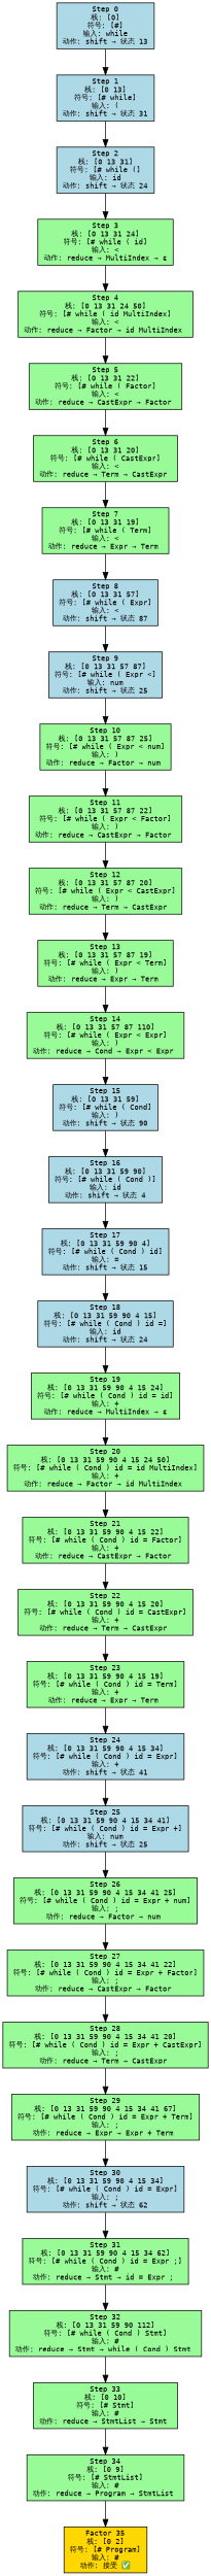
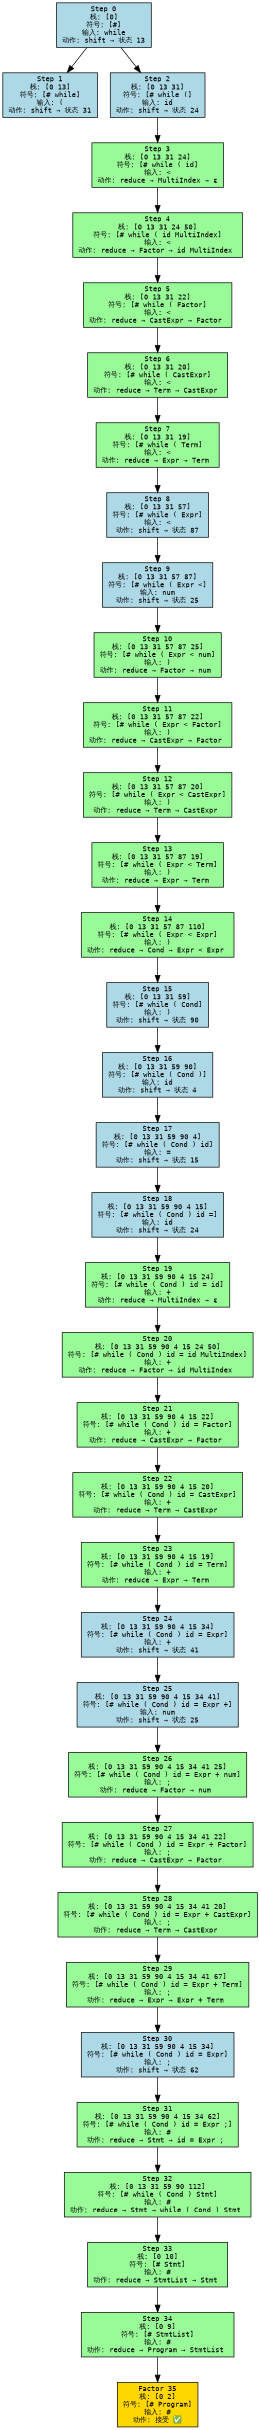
  digraph {
    rankdir=TB
    node [fillcolor=palegreen fontname=monospace fontsize=10 shape=box style=filled]
    edge [fontname=monospace]
    n1 [fillcolor=lightblue label="Step 0\n栈: [0]\n符号: [#]\n输入: while\n动作: shift → 状态 13"]
    n2 [fillcolor=lightblue label="Step 1\n栈: [0 13]\n符号: [# while]\n输入: (\n动作: shift → 状态 31"]
    n3 [fillcolor=lightblue label="Step 2\n栈: [0 13 31]\n符号: [# while (]\n输入: id\n动作: shift → 状态 24"]
    n4 [label="Step 3\n栈: [0 13 31 24]\n符号: [# while ( id]\n输入: <\n动作: reduce → MultiIndex → ε"]
    n5 [label="Step 4\n栈: [0 13 31 24 50]\n符号: [# while ( id MultiIndex]\n输入: <\n动作: reduce → Factor → id MultiIndex "]
    n6 [label="Step 5\n栈: [0 13 31 22]\n符号: [# while ( Factor]\n输入: <\n动作: reduce → CastExpr → Factor "]
    n7 [label="Step 6\n栈: [0 13 31 20]\n符号: [# while ( CastExpr]\n输入: <\n动作: reduce → Term → CastExpr "]
    n8 [label="Step 7\n栈: [0 13 31 19]\n符号: [# while ( Term]\n输入: <\n动作: reduce → Expr → Term "]
    n9 [fillcolor=lightblue label="Step 8\n栈: [0 13 31 57]\n符号: [# while ( Expr]\n输入: <\n动作: shift → 状态 87"]
    n10 [fillcolor=lightblue label="Step 9\n栈: [0 13 31 57 87]\n符号: [# while ( Expr <]\n输入: num\n动作: shift → 状态 25"]
    n11 [label="Step 10\n栈: [0 13 31 57 87 25]\n符号: [# while ( Expr < num]\n输入: )\n动作: reduce → Factor → num "]
    n12 [label="Step 11\n栈: [0 13 31 57 87 22]\n符号: [# while ( Expr < Factor]\n输入: )\n动作: reduce → CastExpr → Factor "]
    n13 [label="Step 12\n栈: [0 13 31 57 87 20]\n符号: [# while ( Expr < CastExpr]\n输入: )\n动作: reduce → Term → CastExpr "]
    n14 [label="Step 13\n栈: [0 13 31 57 87 19]\n符号: [# while ( Expr < Term]\n输入: )\n动作: reduce → Expr → Term "]
    n15 [label="Step 14\n栈: [0 13 31 57 87 110]\n符号: [# while ( Expr < Expr]\n输入: )\n动作: reduce → Cond → Expr < Expr "]
    n16 [fillcolor=lightblue label="Step 15\n栈: [0 13 31 59]\n符号: [# while ( Cond]\n输入: )\n动作: shift → 状态 90"]
    n17 [fillcolor=lightblue label="Step 16\n栈: [0 13 31 59 90]\n符号: [# while ( Cond )]\n输入: id\n动作: shift → 状态 4"]
    n18 [fillcolor=lightblue label="Step 17\n栈: [0 13 31 59 90 4]\n符号: [# while ( Cond ) id]\n输入: =\n动作: shift → 状态 15"]
    n19 [fillcolor=lightblue label="Step 18\n栈: [0 13 31 59 90 4 15]\n符号: [# while ( Cond ) id =]\n输入: id\n动作: shift → 状态 24"]
    n20 [label="Step 19\n栈: [0 13 31 59 90 4 15 24]\n符号: [# while ( Cond ) id = id]\n输入: +\n动作: reduce → MultiIndex → ε"]
    n21 [label="Step 20\n栈: [0 13 31 59 90 4 15 24 50]\n符号: [# while ( Cond ) id = id MultiIndex]\n输入: +\n动作: reduce → Factor → id MultiIndex "]
    n22 [label="Step 21\n栈: [0 13 31 59 90 4 15 22]\n符号: [# while ( Cond ) id = Factor]\n输入: +\n动作: reduce → CastExpr → Factor "]
    n23 [label="Step 22\n栈: [0 13 31 59 90 4 15 20]\n符号: [# while ( Cond ) id = CastExpr]\n输入: +\n动作: reduce → Term → CastExpr "]
    n24 [label="Step 23\n栈: [0 13 31 59 90 4 15 19]\n符号: [# while ( Cond ) id = Term]\n输入: +\n动作: reduce → Expr → Term "]
    n25 [fillcolor=lightblue label="Step 24\n栈: [0 13 31 59 90 4 15 34]\n符号: [# while ( Cond ) id = Expr]\n输入: +\n动作: shift → 状态 41"]
    n26 [fillcolor=lightblue label="Step 25\n栈: [0 13 31 59 90 4 15 34 41]\n符号: [# while ( Cond ) id = Expr +]\n输入: num\n动作: shift → 状态 25"]
    n27 [label="Step 26\n栈: [0 13 31 59 90 4 15 34 41 25]\n符号: [# while ( Cond ) id = Expr + num]\n输入: ;\n动作: reduce → Factor → num "]
    n28 [label="Step 27\n栈: [0 13 31 59 90 4 15 34 41 22]\n符号: [# while ( Cond ) id = Expr + Factor]\n输入: ;\n动作: reduce → CastExpr → Factor "]
    n29 [label="Step 28\n栈: [0 13 31 59 90 4 15 34 41 20]\n符号: [# while ( Cond ) id = Expr + CastExpr]\n输入: ;\n动作: reduce → Term → CastExpr "]
    n30 [label="Step 29\n栈: [0 13 31 59 90 4 15 34 41 67]\n符号: [# while ( Cond ) id = Expr + Term]\n输入: ;\n动作: reduce → Expr → Expr + Term "]
    n31 [fillcolor=lightblue label="Step 30\n栈: [0 13 31 59 90 4 15 34]\n符号: [# while ( Cond ) id = Expr]\n输入: ;\n动作: shift → 状态 62"]
    n32 [label="Step 31\n栈: [0 13 31 59 90 4 15 34 62]\n符号: [# while ( Cond ) id = Expr ;]\n输入: #\n动作: reduce → Stmt → id = Expr ; "]
    n33 [label="Step 32\n栈: [0 13 31 59 90 112]\n符号: [# while ( Cond ) Stmt]\n输入: #\n动作: reduce → Stmt → while ( Cond ) Stmt "]
    n34 [label="Step 33\n栈: [0 10]\n符号: [# Stmt]\n输入: #\n动作: reduce → StmtList → Stmt "]
    n35 [label="Step 34\n栈: [0 9]\n符号: [# StmtList]\n输入: #\n动作: reduce → Program → StmtList "]
    n36 [fillcolor=gold label="Factor 35\n栈: [0 2]\n符号: [# Program]\n输入: #\n动作: 接受 ✅"]
    n1 -> n2
-   n2 -> n3
+   n1 -> n3
    n3 -> n4
    n4 -> n5
    n5 -> n6
    n6 -> n7
    n7 -> n8
    n8 -> n9
    n9 -> n10
    n10 -> n11
    n11 -> n12
    n12 -> n13
    n13 -> n14
    n14 -> n15
    n15 -> n16
    n16 -> n17
    n17 -> n18
    n18 -> n19
    n19 -> n20
    n20 -> n21
    n21 -> n22
    n22 -> n23
    n23 -> n24
    n24 -> n25
    n25 -> n26
    n26 -> n27
    n27 -> n28
    n28 -> n29
    n29 -> n30
    n30 -> n31
    n31 -> n32
    n32 -> n33
    n33 -> n34
    n34 -> n35
    n35 -> n36
  }
